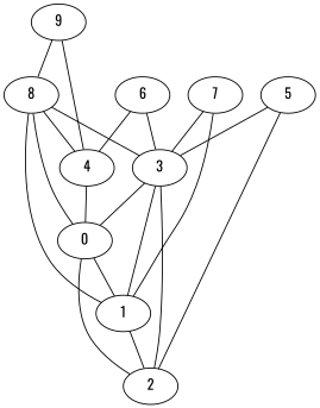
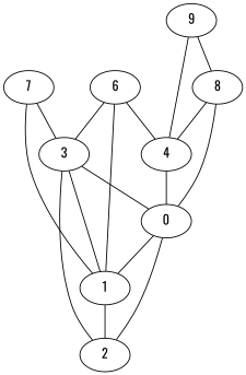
  graph {
    fontname=Oswald
    node [fontname=Oswald]
    edge [fontname=Oswald]
    n1 [label=0]
    n2 [label=1]
    n3 [label=2]
    n4 [label=3]
    n5 [label=4]
-   n6 [label=5]
    n7 [label=6]
    n8 [label=7]
    n9 [label=8]
    n10 [label=9]
    n1 -- n2
    n1 -- n3
    n2 -- n3
    n4 -- n1
    n4 -- n2
    n4 -- n3
    n5 -- n1
-   n6 -- n3
-   n6 -- n4
-   n9 -- n2
+   n7 -- n2
    n7 -- n4
    n7 -- n5
    n8 -- n2
    n8 -- n4
    n9 -- n1
-   n9 -- n4
    n9 -- n5
    n10 -- n5
    n10 -- n9
  }
